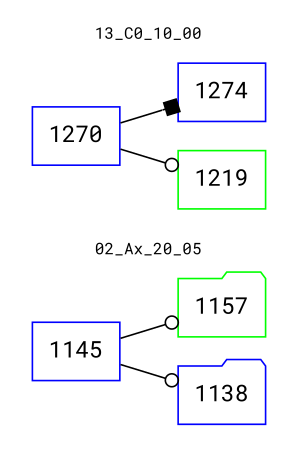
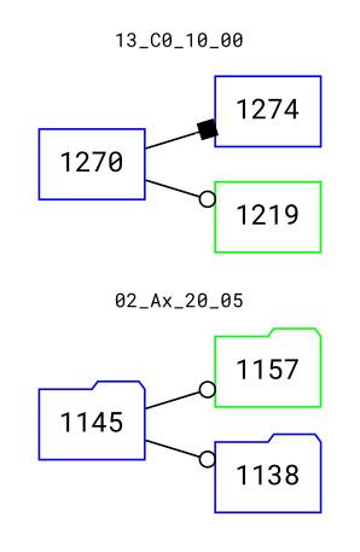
  digraph {
    fontname="Roboto Mono"
    rankdir=LR
    node [color=blue fontname="Roboto Mono" shape=folder]
    edge [arrowhead=odot color=black fontname="Roboto Mono"]
-   n1 [label=1145 shape=box]
+   n1 [label=1145]
    n2 [label=1138]
    n3 [color=green label=1157]
    n4 [label=1270 shape=box]
    n5 [color=green label=1219 shape=box]
    n6 [label=1274 shape=box]
    subgraph cluster_1 {
      color=white
      fontsize=10
      label="02_Ax_20_05"
      n1
      n2
      n3
    }
    subgraph cluster_2 {
      color=white
      fontsize=10
      label="13_C0_10_00"
      n4
      n5
      n6
    }
    n1 -> n2
    n1 -> n3
    n4 -> n5
    n4 -> n6 [arrowhead=box]
  }
